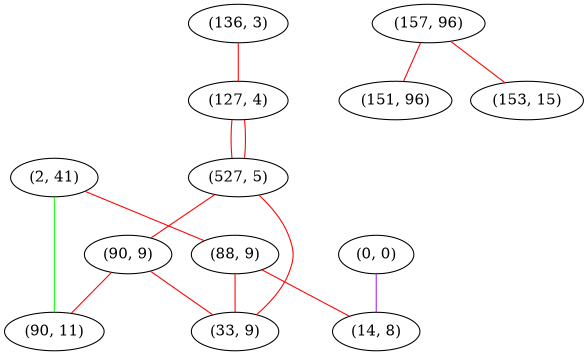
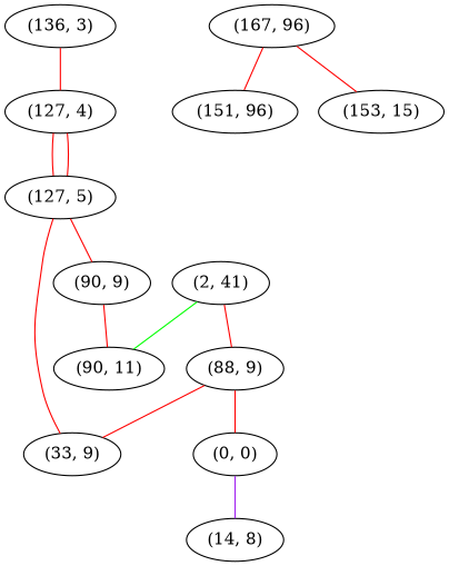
  graph {
    edge [color=red weight=1]
    "(136, 3)"
    "(127, 4)"
-   "(127, 5)" [label="(527, 5)"]
+   "(127, 5)"
    "(0, 0)"
    "(14, 8)"
-   "(167, 96)" [label="(157, 96)"]
+   "(167, 96)"
    "(151, 96)"
    n8 [label="(153, 15)"]
    n9 [label="(88, 9)"]
    "(2, 41)"
    "(90, 11)"
    "(33, 9)"
    "(90, 9)"
    "(136, 3)" -- "(127, 4)"
    "(127, 4)" -- "(127, 5)"
    "(127, 4)" -- "(127, 5)"
    "(127, 5)" -- "(33, 9)"
    "(127, 5)" -- "(90, 9)"
    "(0, 0)" -- "(14, 8)" [color=purple weight=4]
    "(167, 96)" -- "(151, 96)"
    "(167, 96)" -- n8
-   n9 -- "(14, 8)"
+   n9 -- "(0, 0)"
    n9 -- "(33, 9)"
    "(2, 41)" -- n9
    "(2, 41)" -- "(90, 11)" [color=green weight=2]
    "(90, 9)" -- "(90, 11)"
-   "(90, 9)" -- "(33, 9)"
  }
